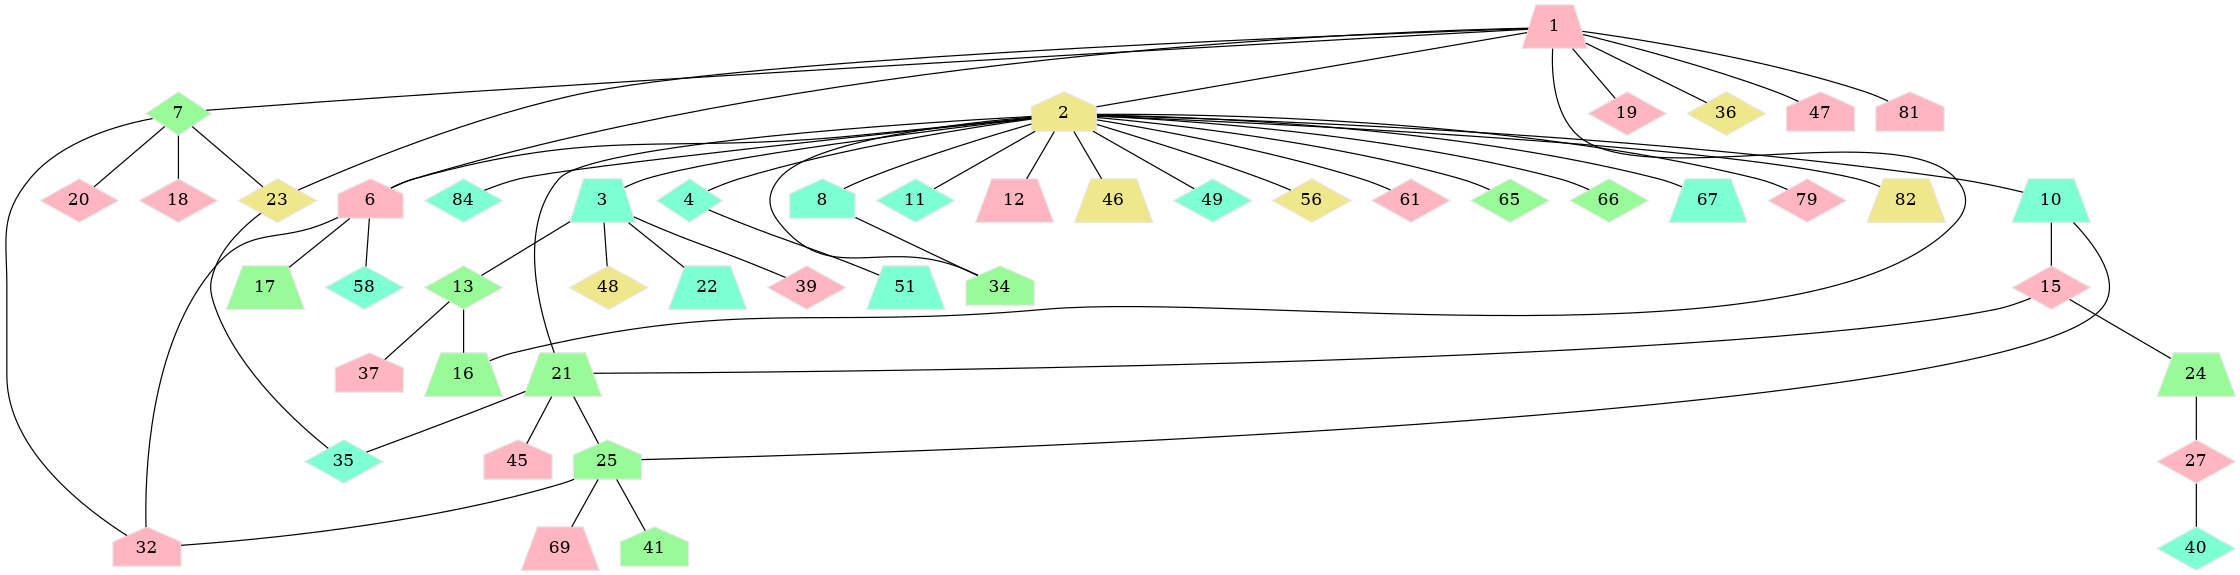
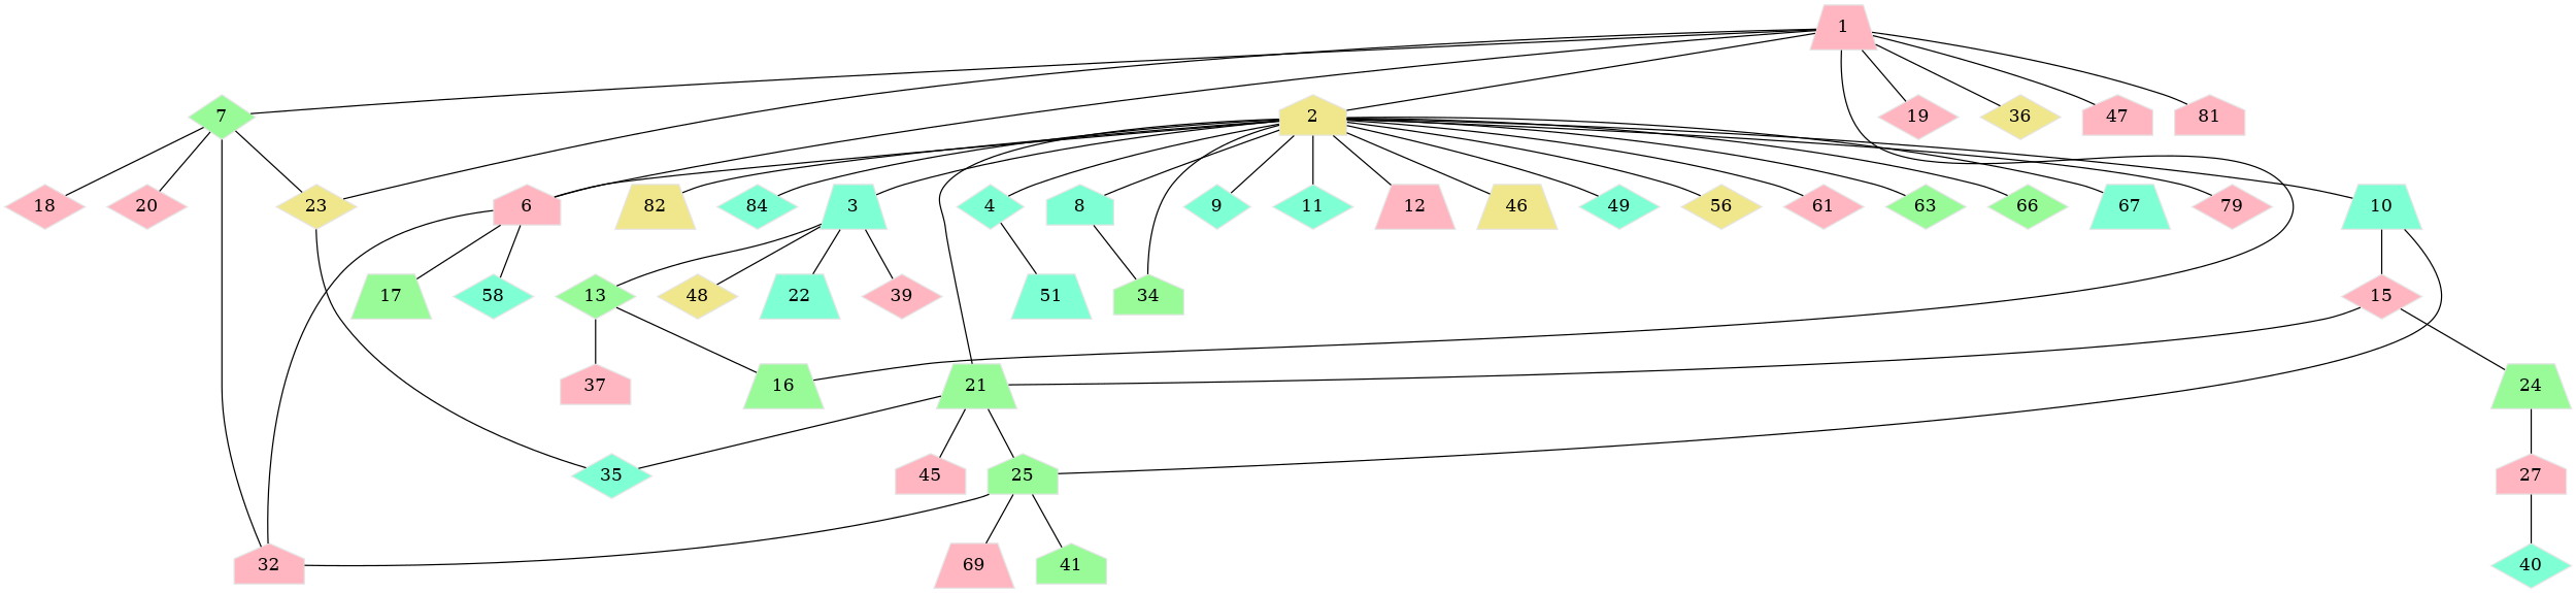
  graph {
    node [color=gray90 fillcolor=lightpink shape=diamond style=filled]
    1 [shape=trapezium super="+31"]
    2 [fillcolor=khaki shape=house super="+5"]
    6 [shape=house super="+14"]
    7 [fillcolor=palegreen super="+38+62"]
    16 [fillcolor=palegreen shape=trapezium super="+76+30"]
    19
    23 [fillcolor=khaki]
    36 [fillcolor=khaki]
    47 [shape=house]
    81 [shape=house]
    3 [fillcolor=aquamarine shape=trapezium]
    4 [fillcolor=aquamarine]
    8 [fillcolor=aquamarine shape=house]
+   9 [fillcolor=aquamarine super="+44+55"]
    10 [fillcolor=aquamarine shape=trapezium]
    11 [fillcolor=aquamarine]
    12 [shape=trapezium]
    21 [fillcolor=palegreen shape=trapezium super="+26+63+53+52+43"]
    34 [fillcolor=palegreen shape=house]
    46 [fillcolor=khaki shape=trapezium]
    49 [fillcolor=aquamarine]
    56 [fillcolor=khaki]
    61
-   65 [fillcolor=palegreen]
+   65 [fillcolor=palegreen label=63]
    66 [fillcolor=palegreen]
    67 [fillcolor=aquamarine shape=trapezium]
    79
    82 [fillcolor=khaki shape=trapezium]
    84 [fillcolor=aquamarine]
    17 [fillcolor=palegreen shape=trapezium]
    32 [shape=house super="+42+78+50"]
    58 [fillcolor=aquamarine]
    18
    20
    35 [fillcolor=aquamarine super="+80"]
    13 [fillcolor=palegreen]
    22 [fillcolor=aquamarine shape=trapezium]
    39
    48 [fillcolor=khaki]
    51 [fillcolor=aquamarine shape=trapezium]
    15
    25 [fillcolor=palegreen shape=house super="+28+29+68+57"]
    45 [shape=house]
    37 [shape=house]
    24 [fillcolor=palegreen shape=trapezium]
    41 [fillcolor=palegreen shape=house]
    69 [shape=trapezium]
-   27
+   27 [shape=house]
    40 [fillcolor=aquamarine super="+77"]
    1 -- 2
    1 -- 6
    1 -- 7
    1 -- 16
    1 -- 19
    1 -- 23
    1 -- 36
    1 -- 47
    1 -- 81
    2 -- 6 [weight=2]
    2 -- 3
    2 -- 4
    2 -- 8
+   2 -- 9
    2 -- 10
    2 -- 11
    2 -- 12
    2 -- 21 [weight=2]
    2 -- 34
    2 -- 46
    2 -- 49
    2 -- 56
    2 -- 61
    2 -- 65
    2 -- 66
    2 -- 67
    2 -- 79
    2 -- 82
    2 -- 84
    6 -- 17
    6 -- 32
    6 -- 58
    7 -- 23
    7 -- 32
    7 -- 18
    7 -- 20
    23 -- 35
    3 -- 13
    3 -- 22
    3 -- 39
    3 -- 48
    4 -- 51
    8 -- 34
    10 -- 15
    10 -- 25
    21 -- 35
    21 -- 25
    21 -- 45
    13 -- 16
    13 -- 37
    15 -- 21
    15 -- 24
    25 -- 32
    25 -- 41
    25 -- 69
    24 -- 27
    27 -- 40
  }
